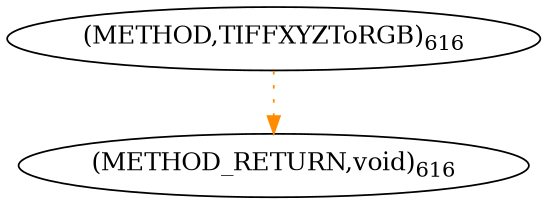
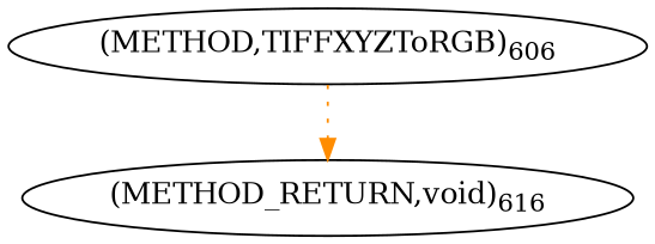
  digraph {
-   n1 [label=<(METHOD,TIFFXYZToRGB)<SUB>616</SUB>>]
+   n1 [label=<(METHOD,TIFFXYZToRGB)<SUB>606</SUB>>]
    n2 [label=<(METHOD_RETURN,void)<SUB>616</SUB>>]
    n1 -> n2 [color=darkorange style=dotted]
  }
